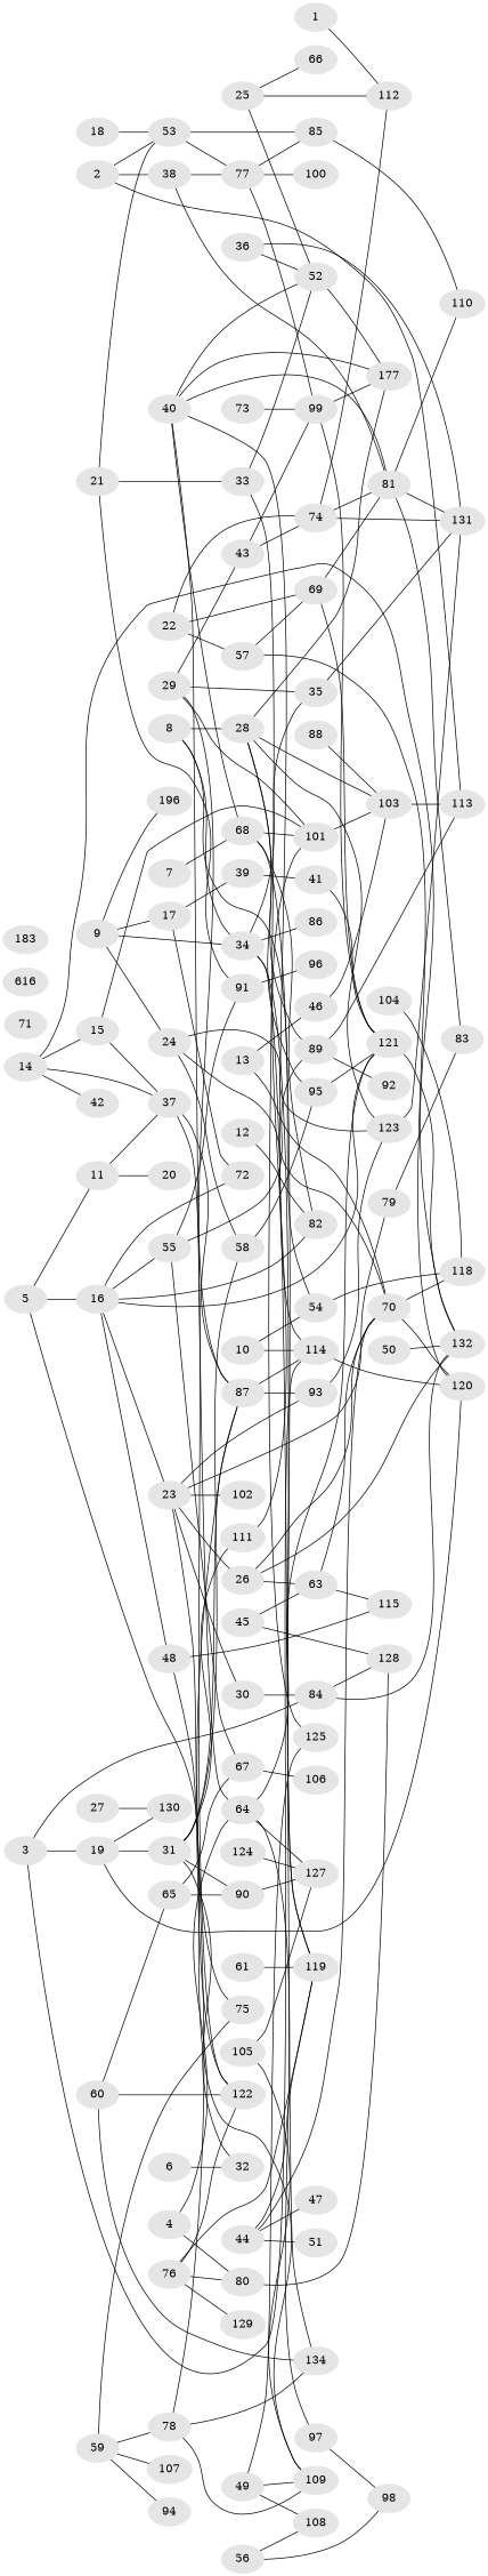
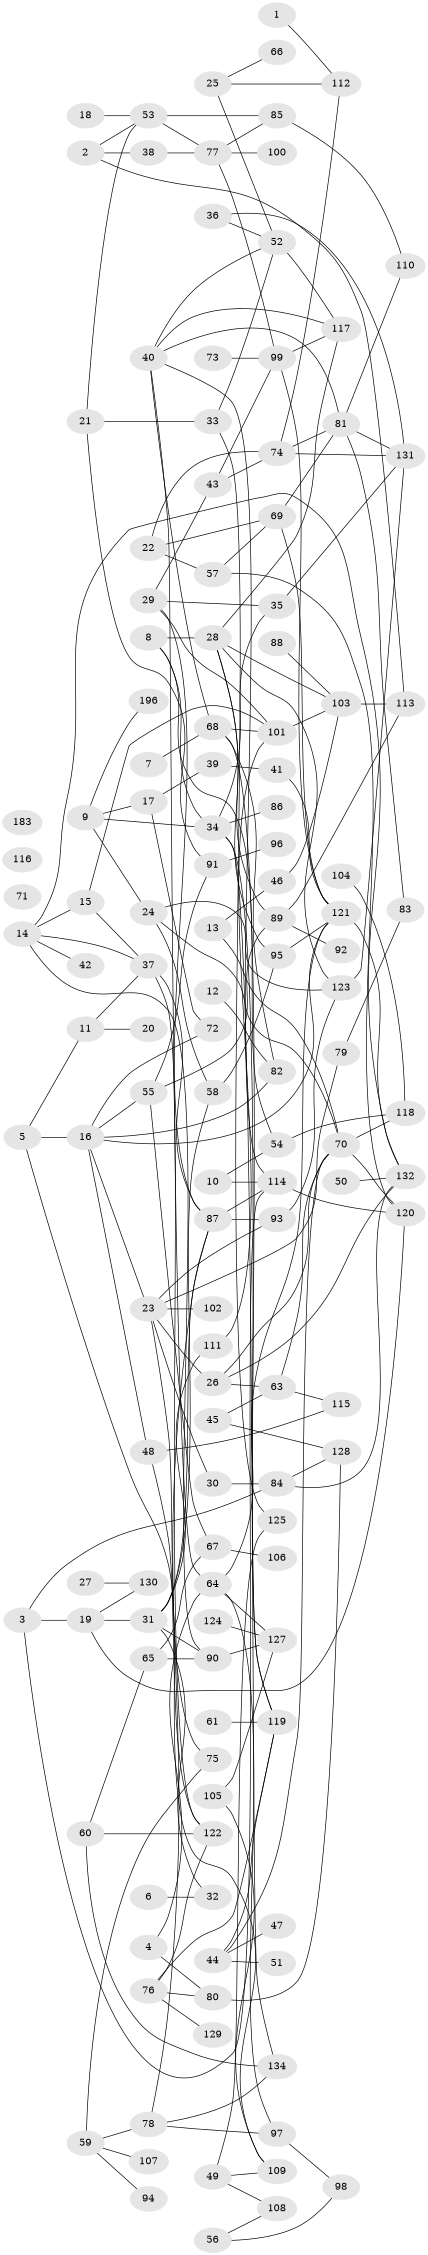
  graph {
    rankdir=LR
    node [color=gray90 style=filled]
    1
    112
    2
    38
    53
    113
    77
    81
    85
    3
    19
    84
    114
    31
    120
    130
    132
    128
    4
    64
    80
    121
    127
    97
    5
    11
    16
    109
    20
    37
    82
    23
    48
    55
    72
    6
    32
    7
    68
    101
    119
    8
    28
    34
    54
    123
    89
    95
    103
-   117 [label=177]
+   117
    35
    86
    134
    118
    9
    17
    24
    n58 [label=196]
    39
    70
    58
    10
    87
    122
    12
    13
    46
    14
    15
    42
    90
    26
    30
    75
    79
    93
    102
    115
    91
    67
    41
    18
    111
    21
    33
    52
    125
    96
    22
    57
    69
    74
    131
    63
    83
    25
    66
    27
    92
    29
    43
    99
    36
    100
    110
    40
    44
    47
    51
    45
    49
    108
    50
    106
    56
    98
    59
    78
    94
    107
    60
    65
    61
    71
    73
    76
    129
    88
    104
    105
-   116 [label=616]
+   116
    124
    n133 [label=183]
    1 -- 112
    2 -- 38
    2 -- 53
    2 -- 113
    38 -- 77
-   38 -- 81
    53 -- 77
    53 -- 85
    77 -- 85
    77 -- 99
    77 -- 100
    81 -- 131
    81 -- 83
    81 -- 110
    85 -- 110
    3 -- 19
    3 -- 84
    3 -- 114
    19 -- 31
    19 -- 120
    19 -- 130
    84 -- 132
    84 -- 128
    114 -- 120
    31 -- 32
    31 -- 58
    31 -- 87
    31 -- 90
    31 -- 111
    4 -- 64
    4 -- 80
    64 -- 121
    64 -- 127
    64 -- 97
    80 -- 128
    121 -- 132
    97 -- 98
    5 -- 11
    5 -- 16
    5 -- 109
    11 -- 20
    11 -- 37
    16 -- 121
    16 -- 82
    16 -- 23
    16 -- 48
    16 -- 55
    16 -- 72
    37 -- 87
    37 -- 122
    23 -- 26
    23 -- 30
    23 -- 75
    23 -- 79
    23 -- 93
    23 -- 102
    48 -- 122
    48 -- 115
    55 -- 89
    55 -- 91
    55 -- 67
    6 -- 32
    7 -- 68
    68 -- 82
    68 -- 101
    68 -- 119
    101 -- 103
    8 -- 28
    8 -- 34
    8 -- 54
    28 -- 123
    28 -- 89
    28 -- 95
    28 -- 103
    28 -- 117
    34 -- 119
    34 -- 35
    34 -- 86
    34 -- 134
    54 -- 118
    123 -- 131
    89 -- 113
    89 -- 92
    95 -- 121
    103 -- 113
    35 -- 131
    9 -- 34
    9 -- 17
    9 -- 24
    9 -- n58
    17 -- 72
    17 -- 39
    24 -- 123
    24 -- 70
    24 -- 58
    39 -- 41
    70 -- 120
    70 -- 118
    58 -- 95
    10 -- 114
    10 -- 54
    87 -- 114
    87 -- 93
    12 -- 82
    13 -- 70
    13 -- 46
    46 -- 103
    14 -- 132
    14 -- 37
    14 -- 15
    14 -- 42
+   14 -- 90
    15 -- 37
    15 -- 101
    90 -- 127
    26 -- 132
    26 -- 70
    26 -- 63
    30 -- 84
    79 -- 83
    93 -- 123
    91 -- 96
    67 -- 106
    41 -- 121
    18 -- 53
    111 -- 101
    21 -- 53
    21 -- 91
    21 -- 33
    33 -- 52
    33 -- 125
    52 -- 117
    22 -- 57
    22 -- 69
    22 -- 74
    57 -- 120
    57 -- 69
    69 -- 81
    69 -- 121
    74 -- 112
    74 -- 81
    74 -- 131
    63 -- 70
    63 -- 115
    25 -- 112
    25 -- 52
    25 -- 66
    27 -- 130
    29 -- 101
    29 -- 35
    29 -- 87
    29 -- 43
    43 -- 74
    43 -- 99
    99 -- 121
    99 -- 117
    36 -- 52
    36 -- 131
    40 -- 81
    40 -- 114
    40 -- 64
    40 -- 68
    40 -- 117
    40 -- 52
    44 -- 119
    44 -- 70
    44 -- 47
    44 -- 51
    45 -- 128
    45 -- 63
    49 -- 109
    49 -- 125
    49 -- 108
    50 -- 132
    56 -- 108
    56 -- 98
    59 -- 75
    59 -- 78
    59 -- 94
    59 -- 107
-   78 -- 109
+   78 -- 97
    78 -- 134
    78 -- 87
    60 -- 134
    60 -- 122
    60 -- 65
    65 -- 90
    65 -- 67
    61 -- 119
    73 -- 99
    76 -- 80
    76 -- 119
    76 -- 122
    76 -- 129
    88 -- 103
    104 -- 118
    105 -- 127
    105 -- 109
    124 -- 127
  }
